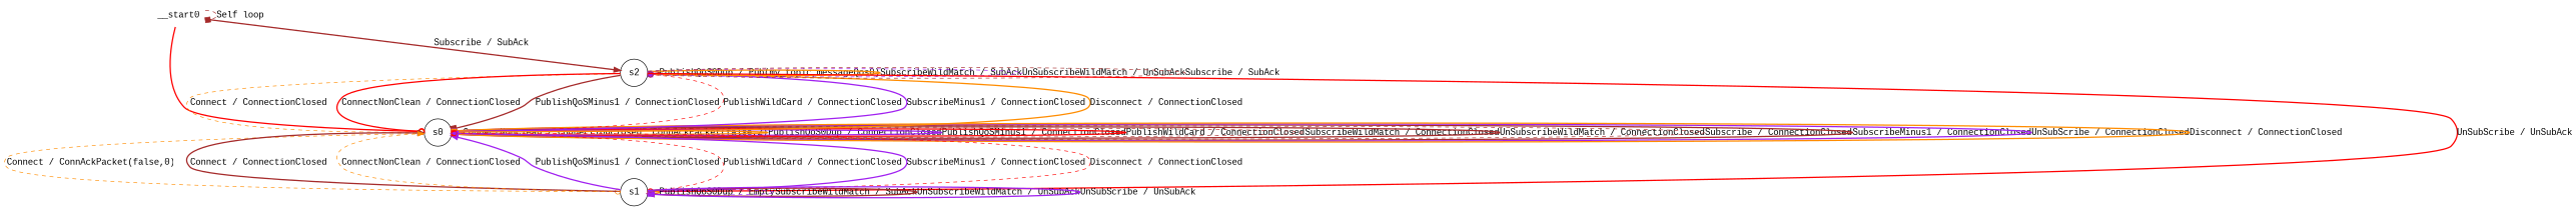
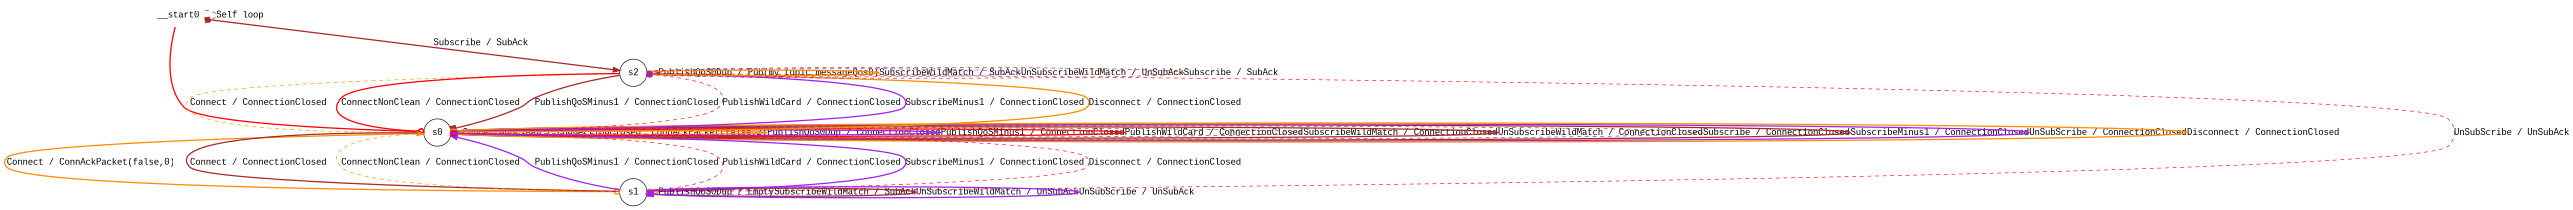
  digraph {
    fontname="Liberation Mono"
    node [fontname="Liberation Mono" shape=circle]
    edge [arrowhead=odot color=brown fontname="Liberation Mono" style=bold]
    __start0 [shape=none]
    n2 [label=s0]
    n3 [label=s2]
    n4 [label=s1]
    __start0 -> __start0 [arrowhead=box label="Self loop" style=dashed]
    __start0 -> n2 [color=red]
    __start0 -> n3 [arrowhead=normal label="Subscribe / SubAck"]
    n2 -> n2 [arrowhead=box color=darkorange label="ConnectNonClean / ConnectionClosed__ConnAckPacket(false,2)"]
    n2 -> n2 [arrowhead=box color=darkorange label="PublishQoS0Dup / ConnectionClosed"]
    n2 -> n2 [color=purple label="PublishQoSMinus1 / ConnectionClosed"]
    n2 -> n2 [arrowhead=box color=red label="PublishWildCard / ConnectionClosed"]
    n2 -> n2 [label="SubscribeWildMatch / ConnectionClosed" style=dashed]
    n2 -> n2 [label="UnSubscribeWildMatch / ConnectionClosed"]
    n2 -> n2 [arrowhead=normal label="Subscribe / ConnectionClosed" style=dashed]
    n2 -> n2 [label="SubscribeMinus1 / ConnectionClosed"]
    n2 -> n2 [arrowhead=normal color=purple label="UnSubScribe / ConnectionClosed"]
    n2 -> n2 [color=darkorange label="Disconnect / ConnectionClosed"]
-   n2 -> n4 [color=darkorange label="Connect / ConnAckPacket(false,0)" style=dashed]
+   n2 -> n4 [color=darkorange label="Connect / ConnAckPacket(false,0)"]
    n3 -> n2 [color=darkorange label="Connect / ConnectionClosed" style=dashed]
    n3 -> n2 [color=red label="ConnectNonClean / ConnectionClosed"]
    n3 -> n2 [arrowhead=box label="PublishQoSMinus1 / ConnectionClosed"]
    n3 -> n2 [color=red label="PublishWildCard / ConnectionClosed" style=dashed]
    n3 -> n2 [arrowhead=box color=purple label="SubscribeMinus1 / ConnectionClosed"]
    n3 -> n2 [arrowhead=box color=darkorange label="Disconnect / ConnectionClosed"]
    n3 -> n3 [label="PublishQoS0Dup / Pub(my_topic,messageQos0)"]
    n3 -> n3 [color=darkorange label="SubscribeWildMatch / SubAck"]
    n3 -> n3 [arrowhead=box color=purple label="UnSubscribeWildMatch / UnSubAck" style=dashed]
    n3 -> n3 [label="Subscribe / SubAck" style=dashed]
-   n3 -> n4 [color=red label="UnSubScribe / UnSubAck"]
+   n3 -> n4 [color=red label="UnSubScribe / UnSubAck" style=dashed]
    n4 -> n2 [arrowhead=normal label="Connect / ConnectionClosed"]
    n4 -> n2 [arrowhead=normal color=darkorange label="ConnectNonClean / ConnectionClosed" style=dashed]
    n4 -> n2 [arrowhead=normal color=purple label="PublishQoSMinus1 / ConnectionClosed"]
    n4 -> n2 [arrowhead=box color=red label="PublishWildCard / ConnectionClosed" style=dashed]
    n4 -> n2 [arrowhead=normal color=purple label="SubscribeMinus1 / ConnectionClosed"]
    n4 -> n2 [color=red label="Disconnect / ConnectionClosed" style=dashed]
    n4 -> n4 [arrowhead=normal color=darkorange label="PublishQoS0Dup / Empty"]
    n4 -> n4 [arrowhead=box color=purple label="SubscribeWildMatch / SubAck" style=dashed]
    n4 -> n4 [arrowhead=normal label="UnSubscribeWildMatch / UnSubAck"]
    n4 -> n4 [arrowhead=normal color=purple label="UnSubScribe / UnSubAck"]
  }
